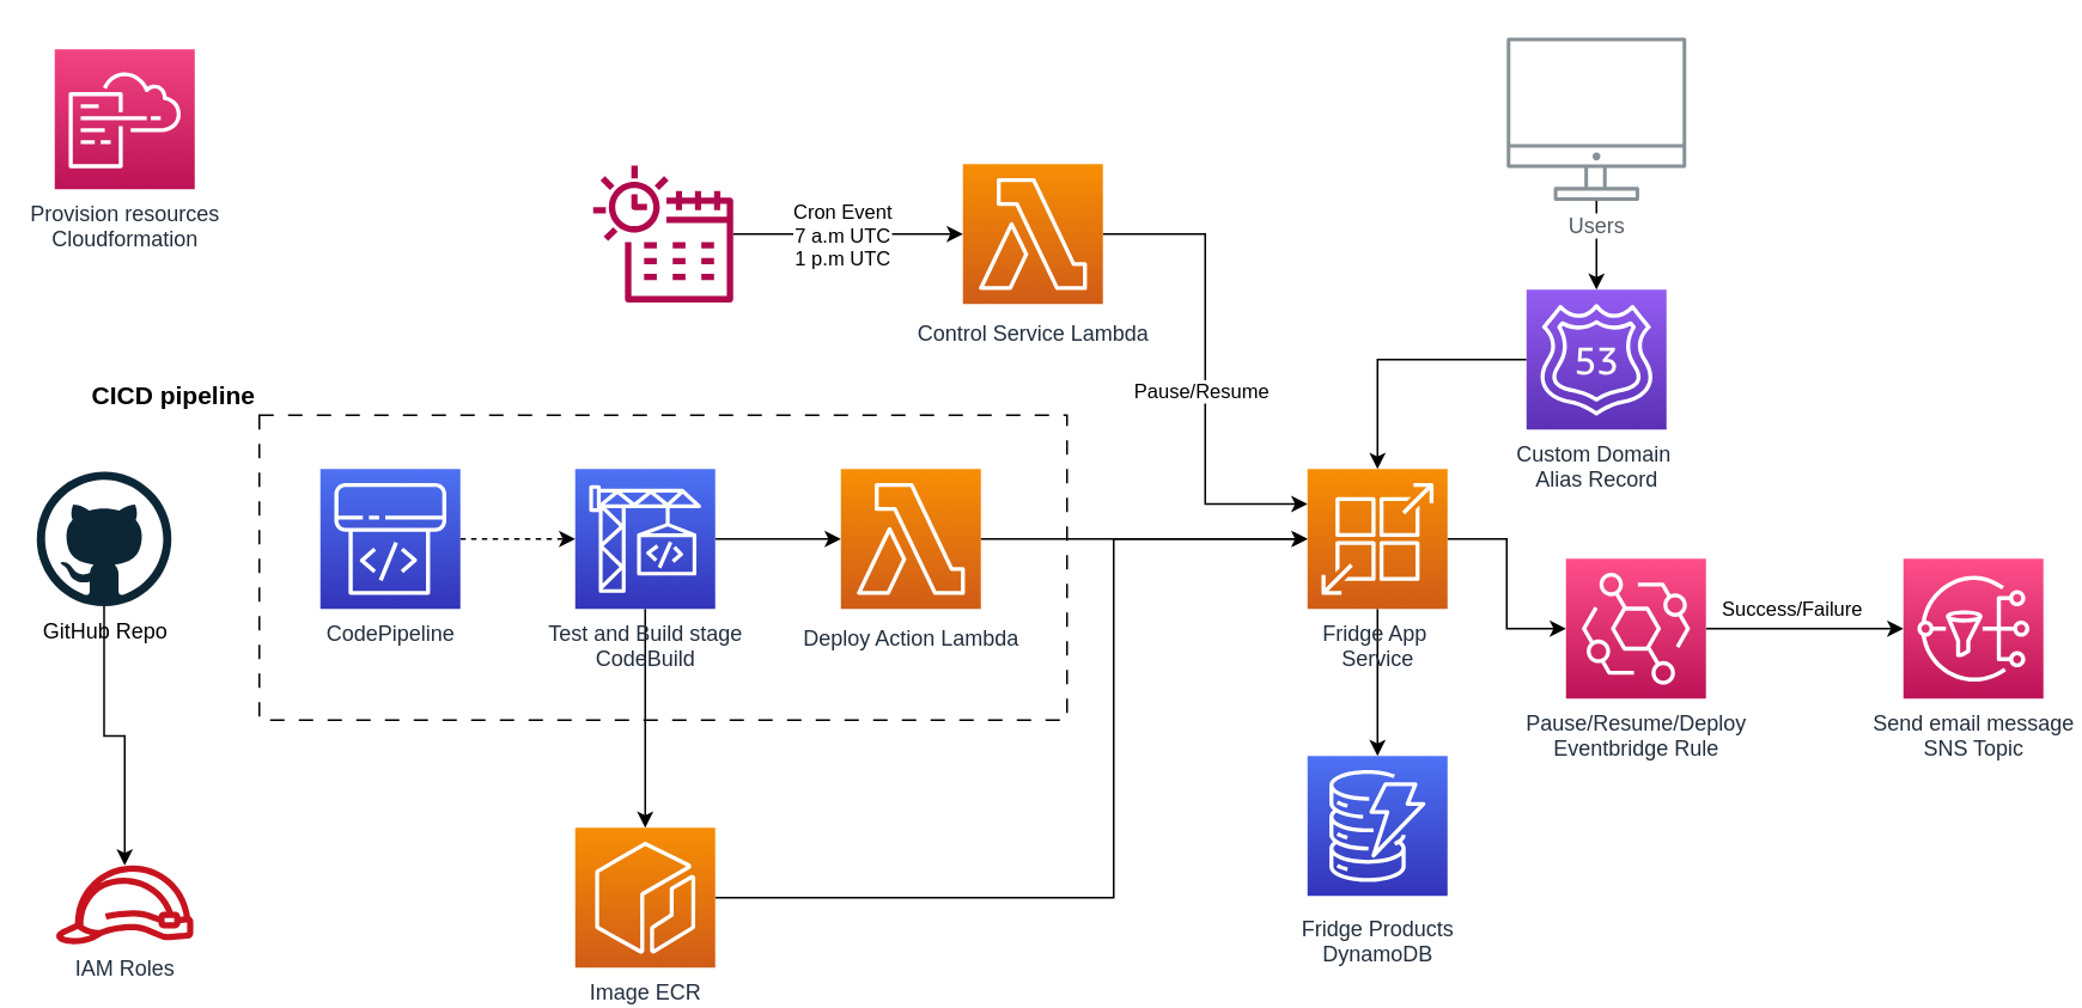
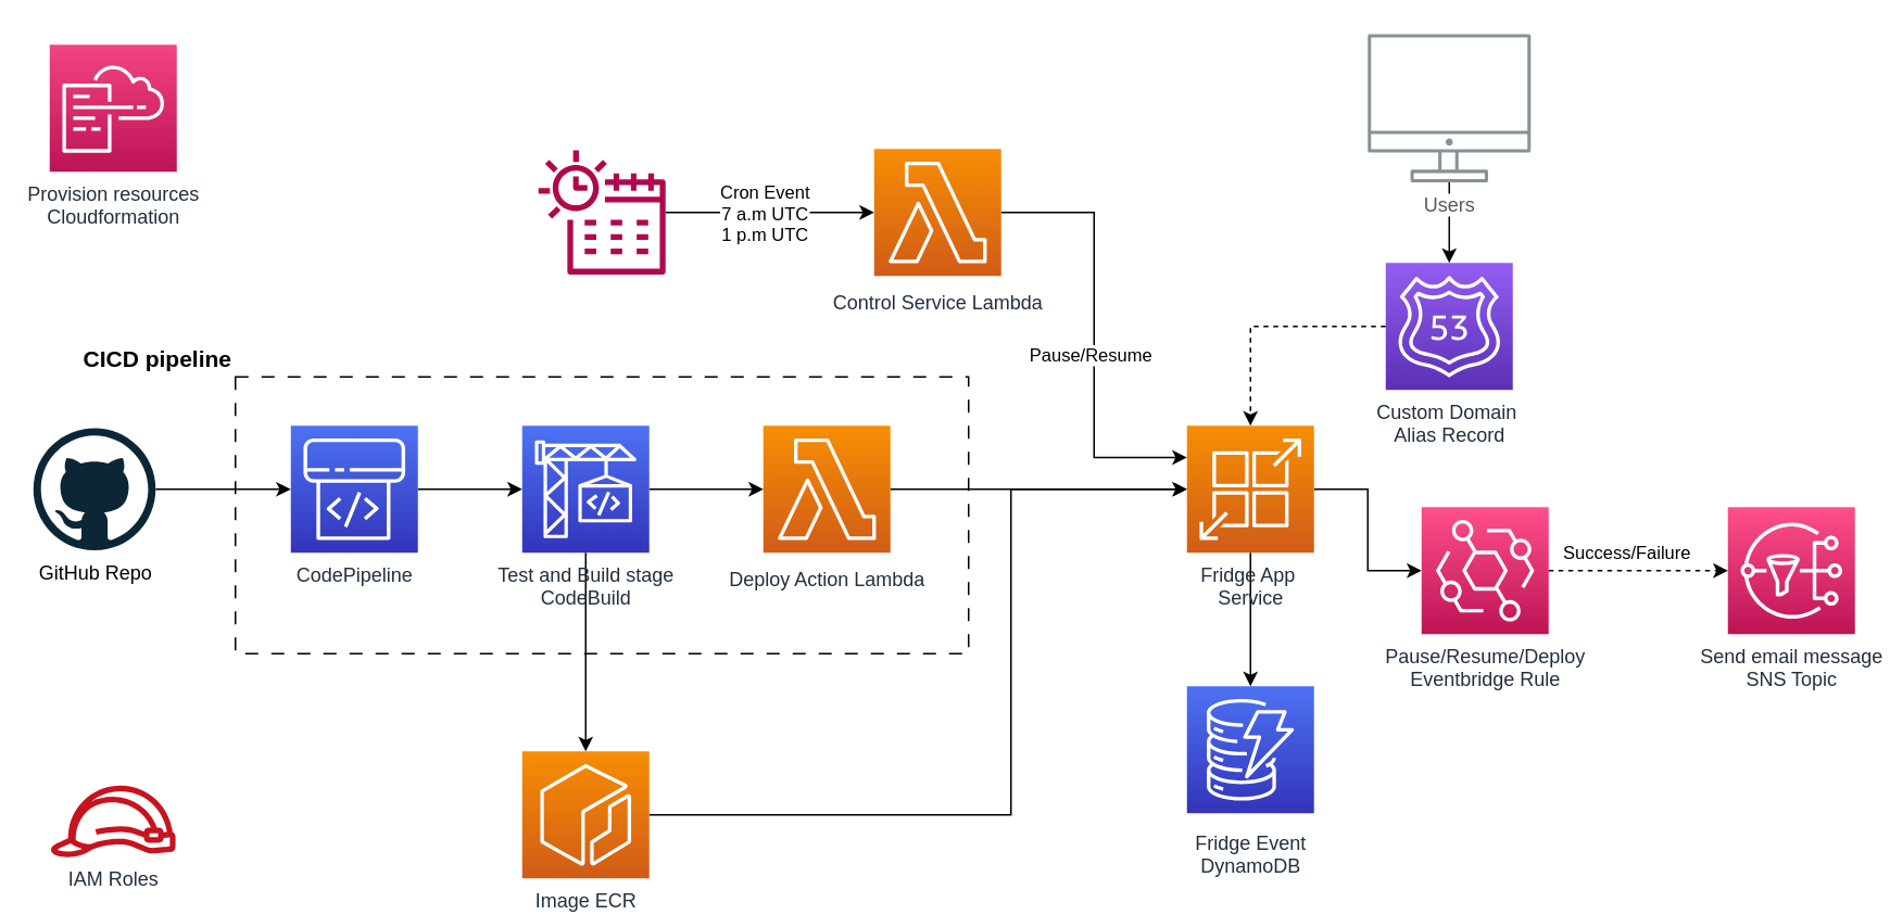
  <mxCell id="0" />
  <mxCell id="1" parent="0" />
  <mxCell id="2" value="&lt;b&gt;&lt;font style=&quot;font-size: 14px;&quot;&gt;CICD pipeline&lt;/font&gt;&lt;/b&gt;" style="whiteSpace=wrap;html=1;fillColor=none;dashed=1;dashPattern=8 8;align=right;labelPosition=left;verticalLabelPosition=top;verticalAlign=bottom;" vertex="1" parent="1"><mxGeometry x="144" y="231" width="450" height="170" as="geometry" /></mxCell>
  <mxCell id="3" style="edgeStyle=orthogonalEdgeStyle;rounded=0;orthogonalLoop=1;jettySize=auto;html=1;entryX=0.5;entryY=0;entryDx=0;entryDy=0;entryPerimeter=0;" edge="1" parent="1" source="4" target="33"><mxGeometry relative="1" as="geometry" /></mxCell>
  <mxCell id="4" value="Users" style="outlineConnect=0;gradientColor=none;fontColor=#545B64;strokeColor=none;fillColor=#879196;dashed=0;verticalLabelPosition=bottom;verticalAlign=top;align=center;html=1;fontSize=12;fontStyle=0;aspect=fixed;shape=mxgraph.aws4.illustration_desktop;pointerEvents=1;labelBackgroundColor=#ffffff;" parent="1" vertex="1"><mxGeometry x="839" y="20.5" width="100" height="91" as="geometry" /></mxCell>
  <mxCell id="5" style="edgeStyle=orthogonalEdgeStyle;rounded=0;orthogonalLoop=1;jettySize=auto;html=1;endArrow=open;" edge="1" parent="1" source="6" target="11"><mxGeometry relative="1" as="geometry" /></mxCell>
  <mxCell id="6" value="Deploy Action Lambda" style="outlineConnect=0;fontColor=#232F3E;gradientColor=#F78E04;gradientDirection=north;fillColor=#D05C17;strokeColor=#ffffff;dashed=0;verticalLabelPosition=bottom;verticalAlign=top;align=center;html=1;fontSize=12;fontStyle=0;aspect=fixed;shape=mxgraph.aws4.resourceIcon;resIcon=mxgraph.aws4.lambda;labelBackgroundColor=#ffffff;spacingTop=3;" parent="1" vertex="1"><mxGeometry x="468" y="261" width="78" height="78" as="geometry" /></mxCell>
- <mxCell id="7" value="Fridge Products&lt;br&gt;DynamoDB" style="outlineConnect=0;fontColor=#232F3E;gradientColor=#4D72F3;gradientDirection=north;fillColor=#3334B9;strokeColor=#ffffff;dashed=0;verticalLabelPosition=bottom;verticalAlign=top;align=center;html=1;fontSize=12;fontStyle=0;aspect=fixed;shape=mxgraph.aws4.resourceIcon;resIcon=mxgraph.aws4.dynamodb;labelBackgroundColor=#ffffff;spacingTop=5;" parent="1" vertex="1"><mxGeometry x="728" y="421" width="78" height="78" as="geometry" /></mxCell>
+ <mxCell id="7" value="Fridge Event&lt;br&gt;DynamoDB" style="outlineConnect=0;fontColor=#232F3E;gradientColor=#4D72F3;gradientDirection=north;fillColor=#3334B9;strokeColor=#ffffff;dashed=0;verticalLabelPosition=bottom;verticalAlign=top;align=center;html=1;fontSize=12;fontStyle=0;aspect=fixed;shape=mxgraph.aws4.resourceIcon;resIcon=mxgraph.aws4.dynamodb;labelBackgroundColor=#ffffff;spacingTop=5;" parent="1" vertex="1"><mxGeometry x="728" y="421" width="78" height="78" as="geometry" /></mxCell>
  <mxCell id="8" value="IAM Roles" style="outlineConnect=0;fontColor=#232F3E;gradientColor=none;fillColor=#C7131F;strokeColor=none;dashed=0;verticalLabelPosition=bottom;verticalAlign=top;align=center;html=1;fontSize=12;fontStyle=0;aspect=fixed;pointerEvents=1;shape=mxgraph.aws4.role;labelBackgroundColor=#ffffff;" parent="1" vertex="1"><mxGeometry x="30" y="482" width="78" height="44" as="geometry" /></mxCell>
  <mxCell id="9" style="edgeStyle=orthogonalEdgeStyle;rounded=0;orthogonalLoop=1;jettySize=auto;html=1;" parent="1" source="11" target="7" edge="1"><mxGeometry relative="1" as="geometry" /></mxCell>
  <mxCell id="10" style="edgeStyle=orthogonalEdgeStyle;rounded=0;orthogonalLoop=1;jettySize=auto;html=1;" edge="1" parent="1" source="11" target="27"><mxGeometry relative="1" as="geometry" /></mxCell>
  <mxCell id="11" value="Fridge App&amp;nbsp;&lt;br&gt;Service" style="sketch=0;points=[[0,0,0],[0.25,0,0],[0.5,0,0],[0.75,0,0],[1,0,0],[0,1,0],[0.25,1,0],[0.5,1,0],[0.75,1,0],[1,1,0],[0,0.25,0],[0,0.5,0],[0,0.75,0],[1,0.25,0],[1,0.5,0],[1,0.75,0]];outlineConnect=0;fontColor=#232F3E;gradientColor=#F78E04;gradientDirection=north;fillColor=#D05C17;strokeColor=#ffffff;dashed=0;verticalLabelPosition=bottom;verticalAlign=top;align=center;html=1;fontSize=12;fontStyle=0;aspect=fixed;shape=mxgraph.aws4.resourceIcon;resIcon=mxgraph.aws4.app_runner;" parent="1" vertex="1"><mxGeometry x="728" y="261" width="78" height="78" as="geometry" /></mxCell>
- <mxCell id="12" style="edgeStyle=orthogonalEdgeStyle;rounded=0;orthogonalLoop=1;jettySize=auto;html=1;dashed=1;" edge="1" parent="1" source="13" target="16"><mxGeometry relative="1" as="geometry" /></mxCell>
+ <mxCell id="12" style="edgeStyle=orthogonalEdgeStyle;rounded=0;orthogonalLoop=1;jettySize=auto;html=1;" edge="1" parent="1" source="13" target="16"><mxGeometry relative="1" as="geometry" /></mxCell>
  <mxCell id="13" value="CodePipeline" style="sketch=0;points=[[0,0,0],[0.25,0,0],[0.5,0,0],[0.75,0,0],[1,0,0],[0,1,0],[0.25,1,0],[0.5,1,0],[0.75,1,0],[1,1,0],[0,0.25,0],[0,0.5,0],[0,0.75,0],[1,0.25,0],[1,0.5,0],[1,0.75,0]];outlineConnect=0;fontColor=#232F3E;gradientColor=#4D72F3;gradientDirection=north;fillColor=#3334B9;strokeColor=#ffffff;dashed=0;verticalLabelPosition=bottom;verticalAlign=top;align=center;html=1;fontSize=12;fontStyle=0;aspect=fixed;shape=mxgraph.aws4.resourceIcon;resIcon=mxgraph.aws4.codepipeline;" parent="1" vertex="1"><mxGeometry x="178" y="261" width="78" height="78" as="geometry" /></mxCell>
  <mxCell id="14" style="edgeStyle=orthogonalEdgeStyle;rounded=0;orthogonalLoop=1;jettySize=auto;html=1;" edge="1" parent="1" source="16" target="6"><mxGeometry relative="1" as="geometry" /></mxCell>
  <mxCell id="15" style="edgeStyle=orthogonalEdgeStyle;rounded=0;orthogonalLoop=1;jettySize=auto;html=1;entryX=0.5;entryY=0;entryDx=0;entryDy=0;entryPerimeter=0;" edge="1" parent="1" source="16" target="20"><mxGeometry relative="1" as="geometry" /></mxCell>
  <mxCell id="16" value="Test and Build stage &lt;br&gt;CodeBuild" style="sketch=0;points=[[0,0,0],[0.25,0,0],[0.5,0,0],[0.75,0,0],[1,0,0],[0,1,0],[0.25,1,0],[0.5,1,0],[0.75,1,0],[1,1,0],[0,0.25,0],[0,0.5,0],[0,0.75,0],[1,0.25,0],[1,0.5,0],[1,0.75,0]];outlineConnect=0;fontColor=#232F3E;gradientColor=#4D72F3;gradientDirection=north;fillColor=#3334B9;strokeColor=#ffffff;dashed=0;verticalLabelPosition=bottom;verticalAlign=top;align=center;html=1;fontSize=12;fontStyle=0;aspect=fixed;shape=mxgraph.aws4.resourceIcon;resIcon=mxgraph.aws4.codebuild;" parent="1" vertex="1"><mxGeometry x="320" y="261" width="78" height="78" as="geometry" /></mxCell>
- <mxCell id="17" style="edgeStyle=orthogonalEdgeStyle;rounded=0;orthogonalLoop=1;jettySize=auto;html=1;" edge="1" parent="1" source="18" target="8"><mxGeometry relative="1" as="geometry" /></mxCell>
+ <mxCell id="17" style="edgeStyle=orthogonalEdgeStyle;rounded=0;orthogonalLoop=1;jettySize=auto;html=1;" edge="1" parent="1" source="18" target="13"><mxGeometry relative="1" as="geometry" /></mxCell>
  <mxCell id="18" value="GitHub Repo" style="dashed=0;outlineConnect=0;html=1;align=center;labelPosition=center;verticalLabelPosition=bottom;verticalAlign=top;shape=mxgraph.weblogos.github" parent="1" vertex="1"><mxGeometry x="20" y="262.5" width="75" height="75" as="geometry" /></mxCell>
  <mxCell id="19" style="edgeStyle=orthogonalEdgeStyle;rounded=0;orthogonalLoop=1;jettySize=auto;html=1;entryX=0;entryY=0.5;entryDx=0;entryDy=0;entryPerimeter=0;" edge="1" parent="1" source="20" target="11"><mxGeometry relative="1" as="geometry"><Array as="points"><mxPoint x="620" y="500" /><mxPoint x="620" y="300" /></Array></mxGeometry></mxCell>
  <mxCell id="20" value="Image ECR" style="sketch=0;points=[[0,0,0],[0.25,0,0],[0.5,0,0],[0.75,0,0],[1,0,0],[0,1,0],[0.25,1,0],[0.5,1,0],[0.75,1,0],[1,1,0],[0,0.25,0],[0,0.5,0],[0,0.75,0],[1,0.25,0],[1,0.5,0],[1,0.75,0]];outlineConnect=0;fontColor=#232F3E;gradientColor=#F78E04;gradientDirection=north;fillColor=#D05C17;strokeColor=#ffffff;dashed=0;verticalLabelPosition=bottom;verticalAlign=top;align=center;html=1;fontSize=12;fontStyle=0;aspect=fixed;shape=mxgraph.aws4.resourceIcon;resIcon=mxgraph.aws4.ecr;" parent="1" vertex="1"><mxGeometry x="320" y="461" width="78" height="78" as="geometry" /></mxCell>
  <mxCell id="21" value="Provision resources&lt;br&gt;Cloudformation" style="sketch=0;points=[[0,0,0],[0.25,0,0],[0.5,0,0],[0.75,0,0],[1,0,0],[0,1,0],[0.25,1,0],[0.5,1,0],[0.75,1,0],[1,1,0],[0,0.25,0],[0,0.5,0],[0,0.75,0],[1,0.25,0],[1,0.5,0],[1,0.75,0]];points=[[0,0,0],[0.25,0,0],[0.5,0,0],[0.75,0,0],[1,0,0],[0,1,0],[0.25,1,0],[0.5,1,0],[0.75,1,0],[1,1,0],[0,0.25,0],[0,0.5,0],[0,0.75,0],[1,0.25,0],[1,0.5,0],[1,0.75,0]];outlineConnect=0;fontColor=#232F3E;gradientColor=#F34482;gradientDirection=north;fillColor=#BC1356;strokeColor=#ffffff;dashed=0;verticalLabelPosition=bottom;verticalAlign=top;align=center;html=1;fontSize=12;fontStyle=0;aspect=fixed;shape=mxgraph.aws4.resourceIcon;resIcon=mxgraph.aws4.cloudformation;" parent="1" vertex="1"><mxGeometry x="30" y="27" width="78" height="78" as="geometry" /></mxCell>
  <mxCell id="22" style="edgeStyle=orthogonalEdgeStyle;rounded=0;orthogonalLoop=1;jettySize=auto;html=1;entryX=0;entryY=0.25;entryDx=0;entryDy=0;entryPerimeter=0;" edge="1" parent="1" source="24" target="11"><mxGeometry relative="1" as="geometry" /></mxCell>
  <mxCell id="23" value="Pause/Resume" style="edgeLabel;html=1;align=center;verticalAlign=middle;resizable=0;points=[];" vertex="1" connectable="0" parent="22"><mxGeometry x="0.089" y="-3" relative="1" as="geometry"><mxPoint as="offset" /></mxGeometry></mxCell>
  <mxCell id="24" value="Control Service Lambda" style="outlineConnect=0;fontColor=#232F3E;gradientColor=#F78E04;gradientDirection=north;fillColor=#D05C17;strokeColor=#ffffff;dashed=0;verticalLabelPosition=bottom;verticalAlign=top;align=center;html=1;fontSize=12;fontStyle=0;aspect=fixed;shape=mxgraph.aws4.resourceIcon;resIcon=mxgraph.aws4.lambda;labelBackgroundColor=#ffffff;spacingTop=3;" vertex="1" parent="1"><mxGeometry x="536" y="91" width="78" height="78" as="geometry" /></mxCell>
- <mxCell id="25" style="edgeStyle=orthogonalEdgeStyle;rounded=0;orthogonalLoop=1;jettySize=auto;html=1;" edge="1" parent="1" source="27" target="28"><mxGeometry relative="1" as="geometry" /></mxCell>
+ <mxCell id="25" style="edgeStyle=orthogonalEdgeStyle;rounded=0;orthogonalLoop=1;jettySize=auto;html=1;dashed=1;" edge="1" parent="1" source="27" target="28"><mxGeometry relative="1" as="geometry" /></mxCell>
  <mxCell id="26" value="Success/Failure" style="edgeLabel;html=1;align=center;verticalAlign=middle;resizable=0;points=[];" vertex="1" connectable="0" parent="25"><mxGeometry x="-0.311" y="-2" relative="1" as="geometry"><mxPoint x="9" y="-14" as="offset" /></mxGeometry></mxCell>
  <mxCell id="27" value="Pause/Resume/Deploy&lt;br&gt;Eventbridge Rule" style="sketch=0;points=[[0,0,0],[0.25,0,0],[0.5,0,0],[0.75,0,0],[1,0,0],[0,1,0],[0.25,1,0],[0.5,1,0],[0.75,1,0],[1,1,0],[0,0.25,0],[0,0.5,0],[0,0.75,0],[1,0.25,0],[1,0.5,0],[1,0.75,0]];outlineConnect=0;fontColor=#232F3E;gradientColor=#FF4F8B;gradientDirection=north;fillColor=#BC1356;strokeColor=#ffffff;dashed=0;verticalLabelPosition=bottom;verticalAlign=top;align=center;html=1;fontSize=12;fontStyle=0;aspect=fixed;shape=mxgraph.aws4.resourceIcon;resIcon=mxgraph.aws4.eventbridge;" vertex="1" parent="1"><mxGeometry x="872" y="311" width="78" height="78" as="geometry" /></mxCell>
  <mxCell id="28" value="Send email message&lt;br&gt;SNS Topic" style="sketch=0;points=[[0,0,0],[0.25,0,0],[0.5,0,0],[0.75,0,0],[1,0,0],[0,1,0],[0.25,1,0],[0.5,1,0],[0.75,1,0],[1,1,0],[0,0.25,0],[0,0.5,0],[0,0.75,0],[1,0.25,0],[1,0.5,0],[1,0.75,0]];outlineConnect=0;fontColor=#232F3E;gradientColor=#FF4F8B;gradientDirection=north;fillColor=#BC1356;strokeColor=#ffffff;dashed=0;verticalLabelPosition=bottom;verticalAlign=top;align=center;html=1;fontSize=12;fontStyle=0;aspect=fixed;shape=mxgraph.aws4.resourceIcon;resIcon=mxgraph.aws4.sns;" vertex="1" parent="1"><mxGeometry x="1060" y="311" width="78" height="78" as="geometry" /></mxCell>
  <mxCell id="29" style="edgeStyle=orthogonalEdgeStyle;rounded=0;orthogonalLoop=1;jettySize=auto;html=1;" edge="1" parent="1" source="31" target="24"><mxGeometry relative="1" as="geometry" /></mxCell>
  <mxCell id="30" value="Cron Event&lt;br&gt;7 a.m UTC&lt;br&gt;1 p.m UTC" style="edgeLabel;html=1;align=center;verticalAlign=middle;resizable=0;points=[];" vertex="1" connectable="0" parent="29"><mxGeometry x="-0.289" y="4" relative="1" as="geometry"><mxPoint x="14" y="4" as="offset" /></mxGeometry></mxCell>
  <mxCell id="31" value="" style="sketch=0;outlineConnect=0;fontColor=#232F3E;gradientColor=none;fillColor=#B0084D;strokeColor=none;dashed=0;verticalLabelPosition=bottom;verticalAlign=top;align=center;html=1;fontSize=12;fontStyle=0;aspect=fixed;pointerEvents=1;shape=mxgraph.aws4.eventbridge_scheduler;" vertex="1" parent="1"><mxGeometry x="330" y="91" width="78" height="78" as="geometry" /></mxCell>
- <mxCell id="32" style="edgeStyle=orthogonalEdgeStyle;rounded=0;orthogonalLoop=1;jettySize=auto;html=1;entryX=0.5;entryY=0;entryDx=0;entryDy=0;entryPerimeter=0;" edge="1" parent="1" source="33" target="11"><mxGeometry relative="1" as="geometry" /></mxCell>
+ <mxCell id="32" style="edgeStyle=orthogonalEdgeStyle;rounded=0;orthogonalLoop=1;jettySize=auto;html=1;entryX=0.5;entryY=0;entryDx=0;entryDy=0;entryPerimeter=0;dashed=1;" edge="1" parent="1" source="33" target="11"><mxGeometry relative="1" as="geometry" /></mxCell>
  <mxCell id="33" value="Custom Domain&amp;nbsp;&lt;br&gt;Alias Record" style="sketch=0;points=[[0,0,0],[0.25,0,0],[0.5,0,0],[0.75,0,0],[1,0,0],[0,1,0],[0.25,1,0],[0.5,1,0],[0.75,1,0],[1,1,0],[0,0.25,0],[0,0.5,0],[0,0.75,0],[1,0.25,0],[1,0.5,0],[1,0.75,0]];outlineConnect=0;fontColor=#232F3E;gradientColor=#945DF2;gradientDirection=north;fillColor=#5A30B5;strokeColor=#ffffff;dashed=0;verticalLabelPosition=bottom;verticalAlign=top;align=center;html=1;fontSize=12;fontStyle=0;aspect=fixed;shape=mxgraph.aws4.resourceIcon;resIcon=mxgraph.aws4.route_53;" vertex="1" parent="1"><mxGeometry x="850" y="161" width="78" height="78" as="geometry" /></mxCell>
